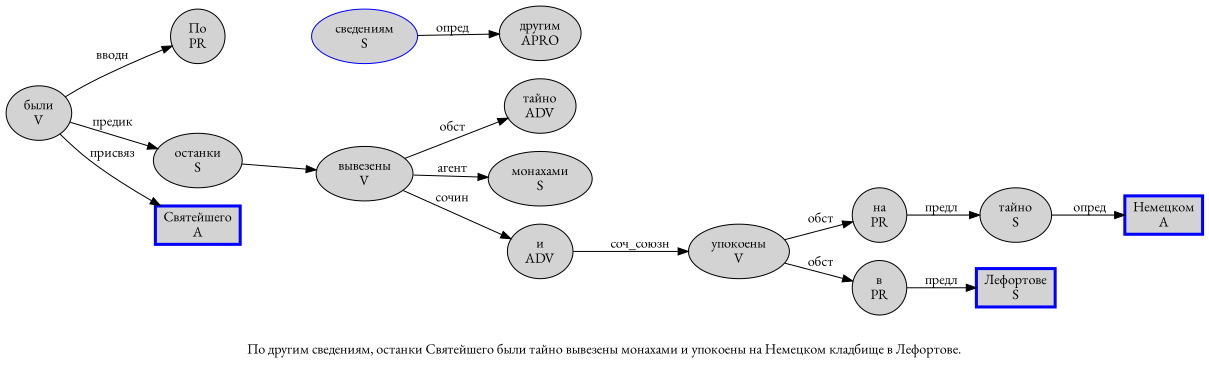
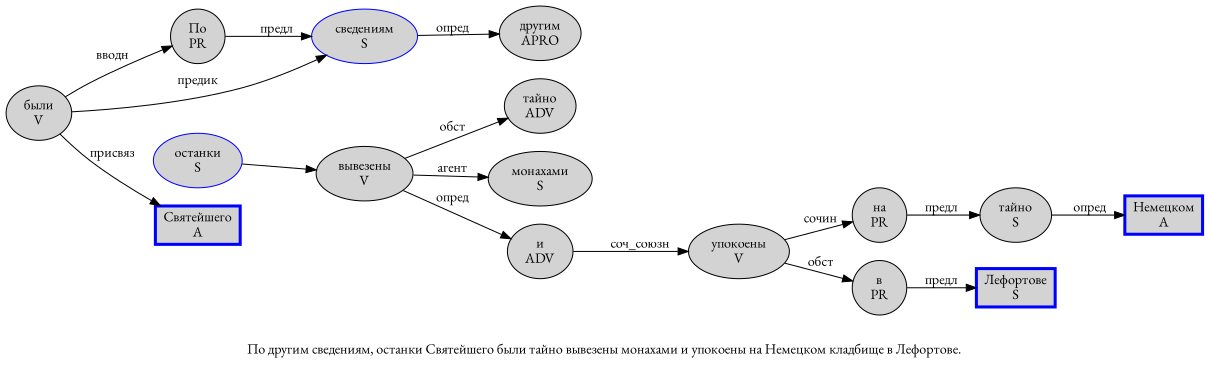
  digraph {
    fontname="EB Garamond"
    label="По другим сведениям, останки Святейшего были тайно вывезены монахами и упокоены на Немецком кладбище в Лефортове."
    rankdir=LR
    node [fillcolor=lightgray fontname="EB Garamond" penwidth=1 shape=ellipse style=filled]
    edge [fontname="EB Garamond"]
    n1 [label="По\nPR"]
    n2 [color=blue label="сведениям\nS"]
    n3 [label="другим\nAPRO"]
-   n4 [label="останки\nS"]
+   n4 [label="останки\nS" color=blue]
    n5 [label="вывезены\nV"]
    n6 [color=blue label="Святейшего\nA" penwidth=3 shape=box]
    n7 [label="были\nV"]
    n8 [label="тайно\nADV"]
    n9 [label="монахами\nS"]
    n10 [label="и\nADV"]
    n11 [label="упокоены\nV"]
    n12 [label="на\nPR"]
    n13 [label="в\nPR"]
    n14 [label="тайно\nS"]
    n15 [color=blue label="Лефортове\nS" penwidth=3 shape=box]
    n16 [color=blue label="Немецком\nA" penwidth=3 shape=box]
+   n1 -> n2 [label="предл"]
    n2 -> n3 [label="опред"]
    n4 -> n5
    n5 -> n8 [label="обст"]
    n5 -> n9 [label="агент"]
-   n5 -> n10 [label="сочин"]
+   n5 -> n10 [label="опред"]
    n7 -> n1 [label="вводн"]
-   n7 -> n4 [label="предик"]
+   n7 -> n2 [label="предик"]
    n7 -> n6 [label="присвяз"]
    n10 -> n11 [label="соч_союзн"]
-   n11 -> n12 [label="обст"]
+   n11 -> n12 [label="сочин"]
    n11 -> n13 [label="обст"]
    n12 -> n14 [label="предл"]
    n13 -> n15 [label="предл"]
    n14 -> n16 [label="опред"]
  }
